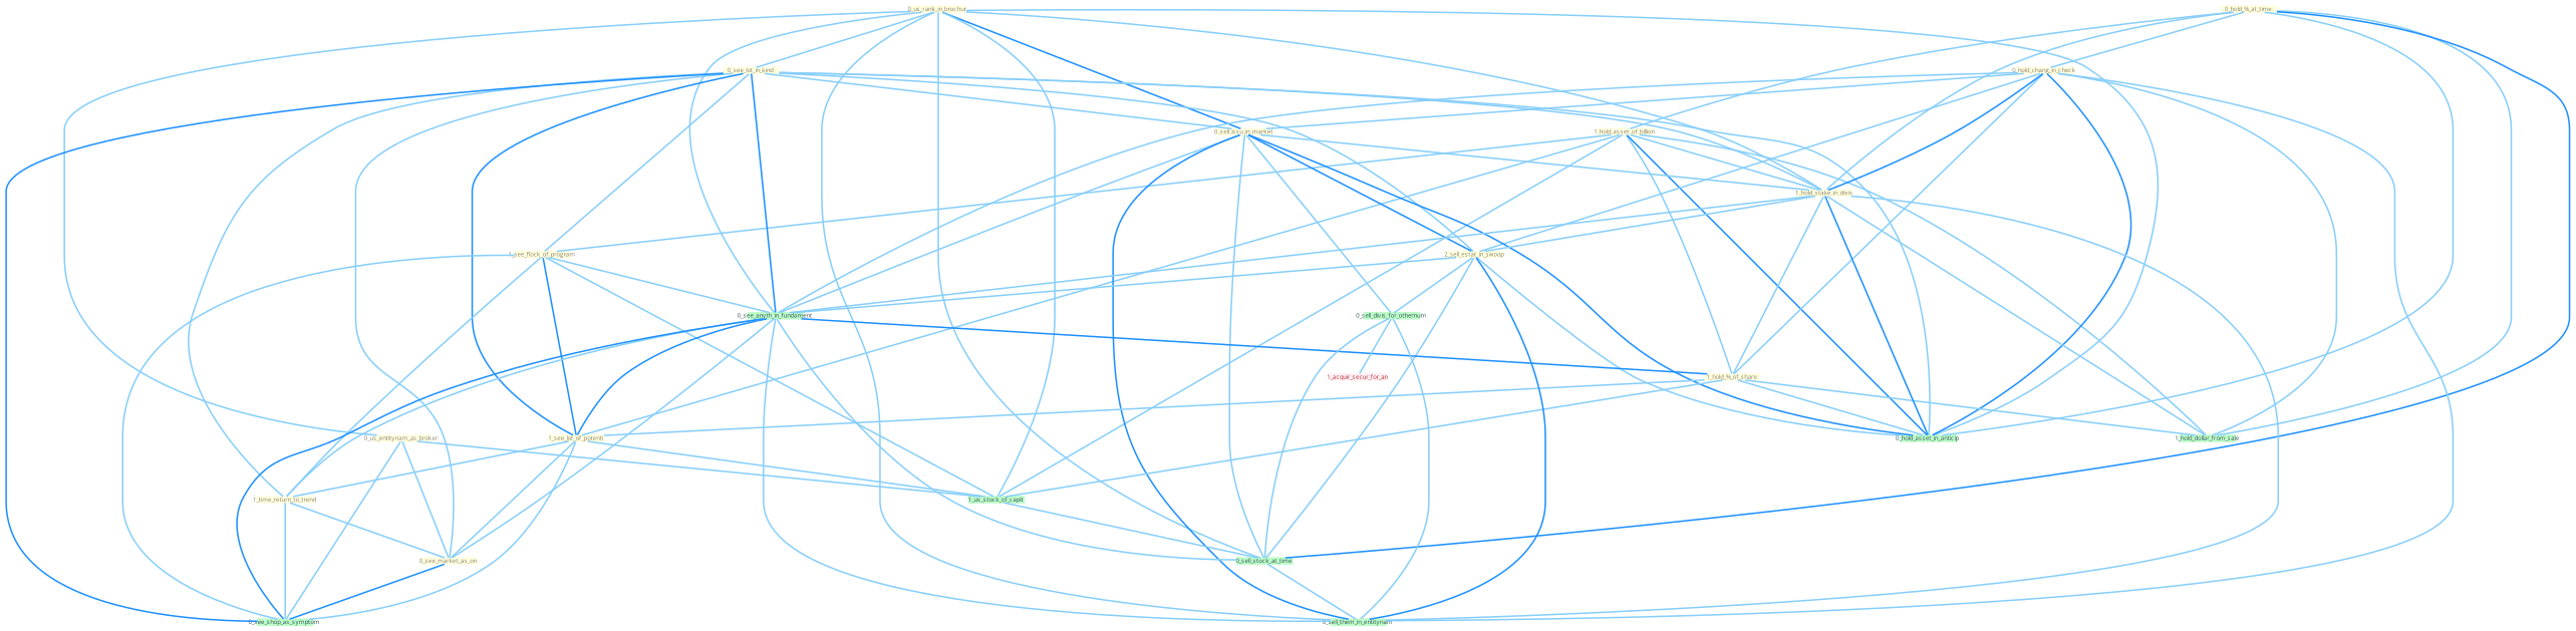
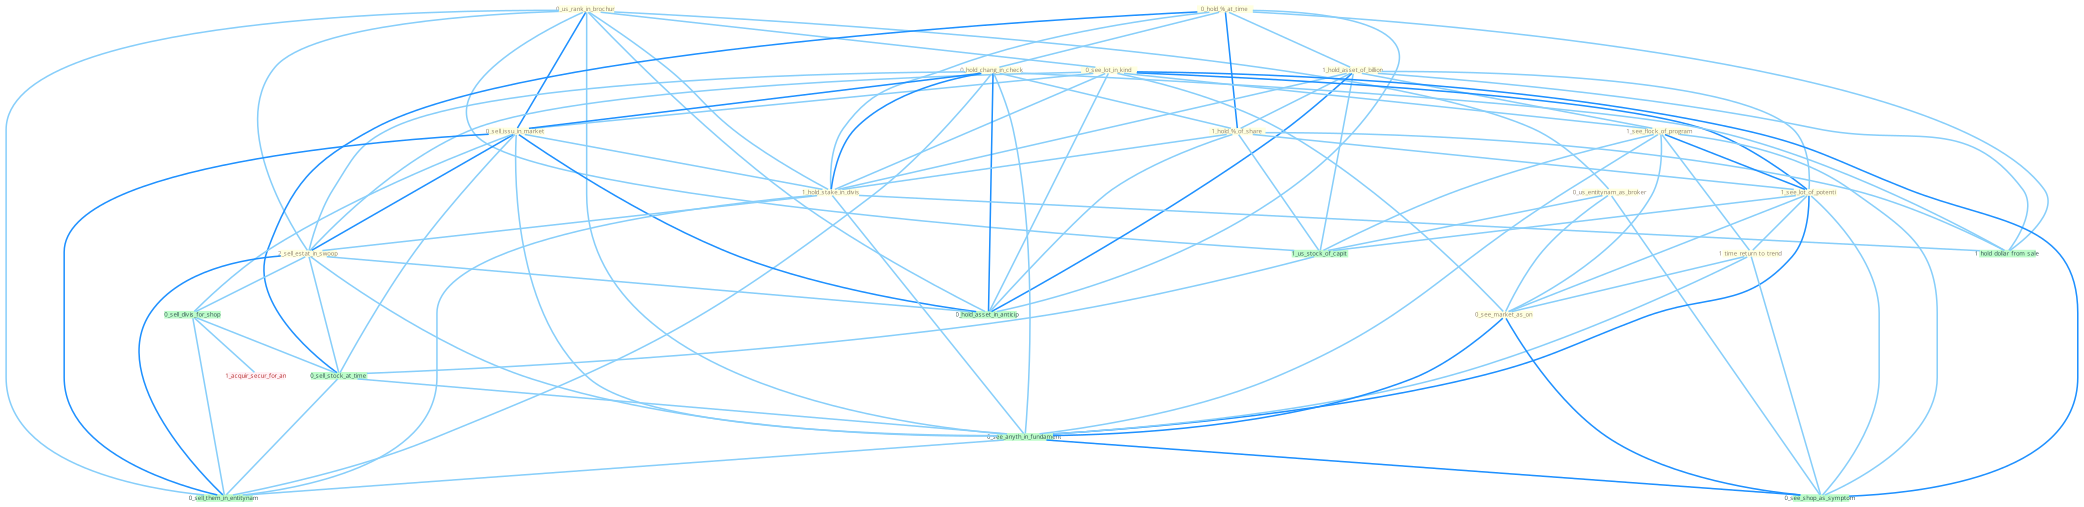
  graph {
    fontname="Open Sans"
    node [color="#ffffe0" fixedsize=true fontcolor="#8b7d6b" fontname="Open Sans" fontsize=4 shape=polygon style=filled]
    edge [color="#87cefa" fontname="Open Sans" w=1]
    "0_us_rank_in_brochur " [height=.06 width=.5]
    "0_hold_%_at_time " [height=.06 width=.5]
    "1_hold_asset_of_billion " [height=.06 width=.5]
    "0_see_lot_in_kind " [height=.06 width=.5]
    "0_hold_chang_in_check " [height=.06 width=.5]
    "0_sell_issu_in_market " [height=.06 width=.5]
    "0_us_entitynam_as_broker " [height=.06 width=.5]
    "1_hold_%_of_share " [height=.06 width=.5]
    n9 [height=.06 label="1_hold_stake_in_divis" width=.5]
    "1_see_flock_of_program " [height=.06 width=.5]
    "1_see_lot_of_potenti " [height=.06 width=.5]
    n12 [height=.06 label="2_sell_estat_in_swoop" width=.5]
    n13 [height=.06 label="1_time_return_to_trend" width=.5]
    "0_see_market_as_on " [height=.06 width=.5]
    "1_acquir_secur_for_an " [color="#fff0f5" fontcolor="#b22222" height=.06 width=.5]
    "1_us_stock_of_capit " [color="#BDFCC9" fontcolor="#2f4f4f" height=.06 width=.5]
    "0_hold_asset_in_anticip " [color="#BDFCC9" fontcolor="#2f4f4f" height=.06 width=.5]
    "0_see_anyth_in_fundament " [color="#BDFCC9" fontcolor="#2f4f4f" height=.06 width=.5]
    "0_sell_them_in_entitynam " [color="#BDFCC9" fontcolor="#2f4f4f" height=.06 width=.5]
    "1_hold_dollar_from_sale " [color="#BDFCC9" fontcolor="#2f4f4f" height=.06 width=.5]
    "0_sell_stock_at_time " [color="#BDFCC9" fontcolor="#2f4f4f" height=.06 width=.5]
    "0_see_shop_as_symptom " [color="#BDFCC9" fontcolor="#2f4f4f" height=.06 width=.5]
-   "0_sell_divis_for_othernum " [color="#BDFCC9" fontcolor="#2f4f4f" height=.06 width=.5]
+   "0_sell_divis_for_othernum " [color="#BDFCC9" fontcolor="#2f4f4f" height=.06 width=.5 label="0_sell_divis_for_shop"]
    subgraph sub_1 {
      "0_us_rank_in_brochur "
      "0_hold_%_at_time "
      "1_hold_asset_of_billion "
      "0_see_lot_in_kind "
      "0_hold_chang_in_check "
      "0_sell_issu_in_market "
      "0_us_entitynam_as_broker "
      "1_hold_%_of_share "
      n9
      "1_see_flock_of_program "
      "1_see_lot_of_potenti "
      n12
      n13
      "0_see_market_as_on "
    }
    subgraph sub_2 {
      "1_acquir_secur_for_an "
    }
    "0_us_rank_in_brochur " -- "0_see_lot_in_kind "
    "0_us_rank_in_brochur " -- "0_sell_issu_in_market " [color="#1e90ff"]
    "0_us_rank_in_brochur " -- "0_us_entitynam_as_broker "
    "0_us_rank_in_brochur " -- n9
-   "0_us_rank_in_brochur " -- "0_sell_stock_at_time "
+   "0_us_rank_in_brochur " -- n12
    "0_us_rank_in_brochur " -- "1_us_stock_of_capit "
    "0_us_rank_in_brochur " -- "0_hold_asset_in_anticip "
    "0_us_rank_in_brochur " -- "0_see_anyth_in_fundament "
    "0_us_rank_in_brochur " -- "0_sell_them_in_entitynam "
    "0_hold_%_at_time " -- "1_hold_asset_of_billion "
    "0_hold_%_at_time " -- "0_hold_chang_in_check "
-   "0_see_anyth_in_fundament " -- "1_hold_%_of_share " [color="#1e90ff" w=2]
+   "0_hold_%_at_time " -- "1_hold_%_of_share " [color="#1e90ff" w=2]
    "0_hold_%_at_time " -- n9
    "0_hold_%_at_time " -- "0_hold_asset_in_anticip "
    "0_hold_%_at_time " -- "1_hold_dollar_from_sale "
    "0_hold_%_at_time " -- "0_sell_stock_at_time " [color="#1e90ff" w=2]
    "1_hold_asset_of_billion " -- "1_hold_%_of_share " [w=2]
    "1_hold_asset_of_billion " -- n9
    "1_hold_asset_of_billion " -- "1_see_flock_of_program "
    "1_hold_asset_of_billion " -- "1_see_lot_of_potenti "
    "1_hold_asset_of_billion " -- "1_us_stock_of_capit "
    "1_hold_asset_of_billion " -- "0_hold_asset_in_anticip " [color="#1e90ff" w=2]
    "1_hold_asset_of_billion " -- "1_hold_dollar_from_sale "
    "0_see_lot_in_kind " -- "0_sell_issu_in_market "
    "0_see_lot_in_kind " -- n9
    "0_see_lot_in_kind " -- "1_see_flock_of_program "
    "0_see_lot_in_kind " -- "1_see_lot_of_potenti " [color="#1e90ff" w=2]
    "0_see_lot_in_kind " -- n12
-   "0_see_lot_in_kind " -- n13
    "0_see_lot_in_kind " -- "0_see_market_as_on "
    "0_see_lot_in_kind " -- "0_hold_asset_in_anticip "
-   "0_see_lot_in_kind " -- "0_see_anyth_in_fundament " [color="#1e90ff" w=2]
    "0_see_lot_in_kind " -- "0_see_shop_as_symptom " [color="#1e90ff"]
-   "0_hold_chang_in_check " -- "0_sell_issu_in_market "
+   "0_hold_chang_in_check " -- "0_sell_issu_in_market " [color="#1e90ff"]
    "0_hold_chang_in_check " -- "1_hold_%_of_share "
    "0_hold_chang_in_check " -- n9 [color="#1e90ff" w=2]
    "0_hold_chang_in_check " -- n12
    "0_hold_chang_in_check " -- "0_hold_asset_in_anticip " [color="#1e90ff" w=2]
    "0_hold_chang_in_check " -- "0_see_anyth_in_fundament "
    "0_hold_chang_in_check " -- "0_sell_them_in_entitynam "
    "0_hold_chang_in_check " -- "1_hold_dollar_from_sale "
    "0_sell_issu_in_market " -- n9
    "0_sell_issu_in_market " -- n12 [color="#1e90ff" w=2]
    "0_sell_issu_in_market " -- "0_hold_asset_in_anticip " [color="#1e90ff"]
    "0_sell_issu_in_market " -- "0_see_anyth_in_fundament "
    "0_sell_issu_in_market " -- "0_sell_them_in_entitynam " [color="#1e90ff" w=2]
    "0_sell_issu_in_market " -- "0_sell_stock_at_time "
    "0_sell_issu_in_market " -- "0_sell_divis_for_othernum "
    "0_us_entitynam_as_broker " -- "0_see_market_as_on "
    "0_us_entitynam_as_broker " -- "1_us_stock_of_capit "
    "0_us_entitynam_as_broker " -- "0_see_shop_as_symptom "
    "1_hold_%_of_share " -- n9
    "1_hold_%_of_share " -- "1_see_lot_of_potenti "
    "1_hold_%_of_share " -- "1_us_stock_of_capit "
    "1_hold_%_of_share " -- "0_hold_asset_in_anticip "
    "1_hold_%_of_share " -- "1_hold_dollar_from_sale "
    n9 -- n12
-   n9 -- "0_hold_asset_in_anticip " [color="#1e90ff" w=2]
    n9 -- "0_see_anyth_in_fundament "
    n9 -- "0_sell_them_in_entitynam "
    n9 -- "1_hold_dollar_from_sale "
    "1_see_flock_of_program " -- "1_see_lot_of_potenti " [color="#1e90ff" w=2]
    "1_see_flock_of_program " -- n13
+   "1_see_flock_of_program " -- "0_see_market_as_on "
    "1_see_flock_of_program " -- "1_us_stock_of_capit "
    "1_see_flock_of_program " -- "0_see_anyth_in_fundament "
    "1_see_flock_of_program " -- "0_see_shop_as_symptom "
    "1_see_lot_of_potenti " -- n13
    "1_see_lot_of_potenti " -- "0_see_market_as_on "
    "1_see_lot_of_potenti " -- "1_us_stock_of_capit "
    "1_see_lot_of_potenti " -- "0_see_anyth_in_fundament " [color="#1e90ff"]
    "1_see_lot_of_potenti " -- "0_see_shop_as_symptom "
    n12 -- "0_hold_asset_in_anticip "
    n12 -- "0_see_anyth_in_fundament "
    n12 -- "0_sell_them_in_entitynam " [color="#1e90ff" w=2]
    n12 -- "0_sell_stock_at_time "
    n12 -- "0_sell_divis_for_othernum "
    n13 -- "0_see_market_as_on "
    n13 -- "0_see_anyth_in_fundament "
    n13 -- "0_see_shop_as_symptom "
-   "0_see_market_as_on " -- "0_see_anyth_in_fundament "
+   "0_see_market_as_on " -- "0_see_anyth_in_fundament " [color="#1e90ff"]
    "0_see_market_as_on " -- "0_see_shop_as_symptom " [color="#1e90ff" w=2]
    "1_us_stock_of_capit " -- "0_sell_stock_at_time "
    "0_see_anyth_in_fundament " -- "0_sell_them_in_entitynam "
    "0_see_anyth_in_fundament " -- "0_see_shop_as_symptom " [color="#1e90ff"]
    "0_sell_stock_at_time " -- "0_see_anyth_in_fundament "
    "0_sell_stock_at_time " -- "0_sell_them_in_entitynam "
    "0_sell_divis_for_othernum " -- "1_acquir_secur_for_an "
    "0_sell_divis_for_othernum " -- "0_sell_them_in_entitynam "
    "0_sell_divis_for_othernum " -- "0_sell_stock_at_time "
  }
